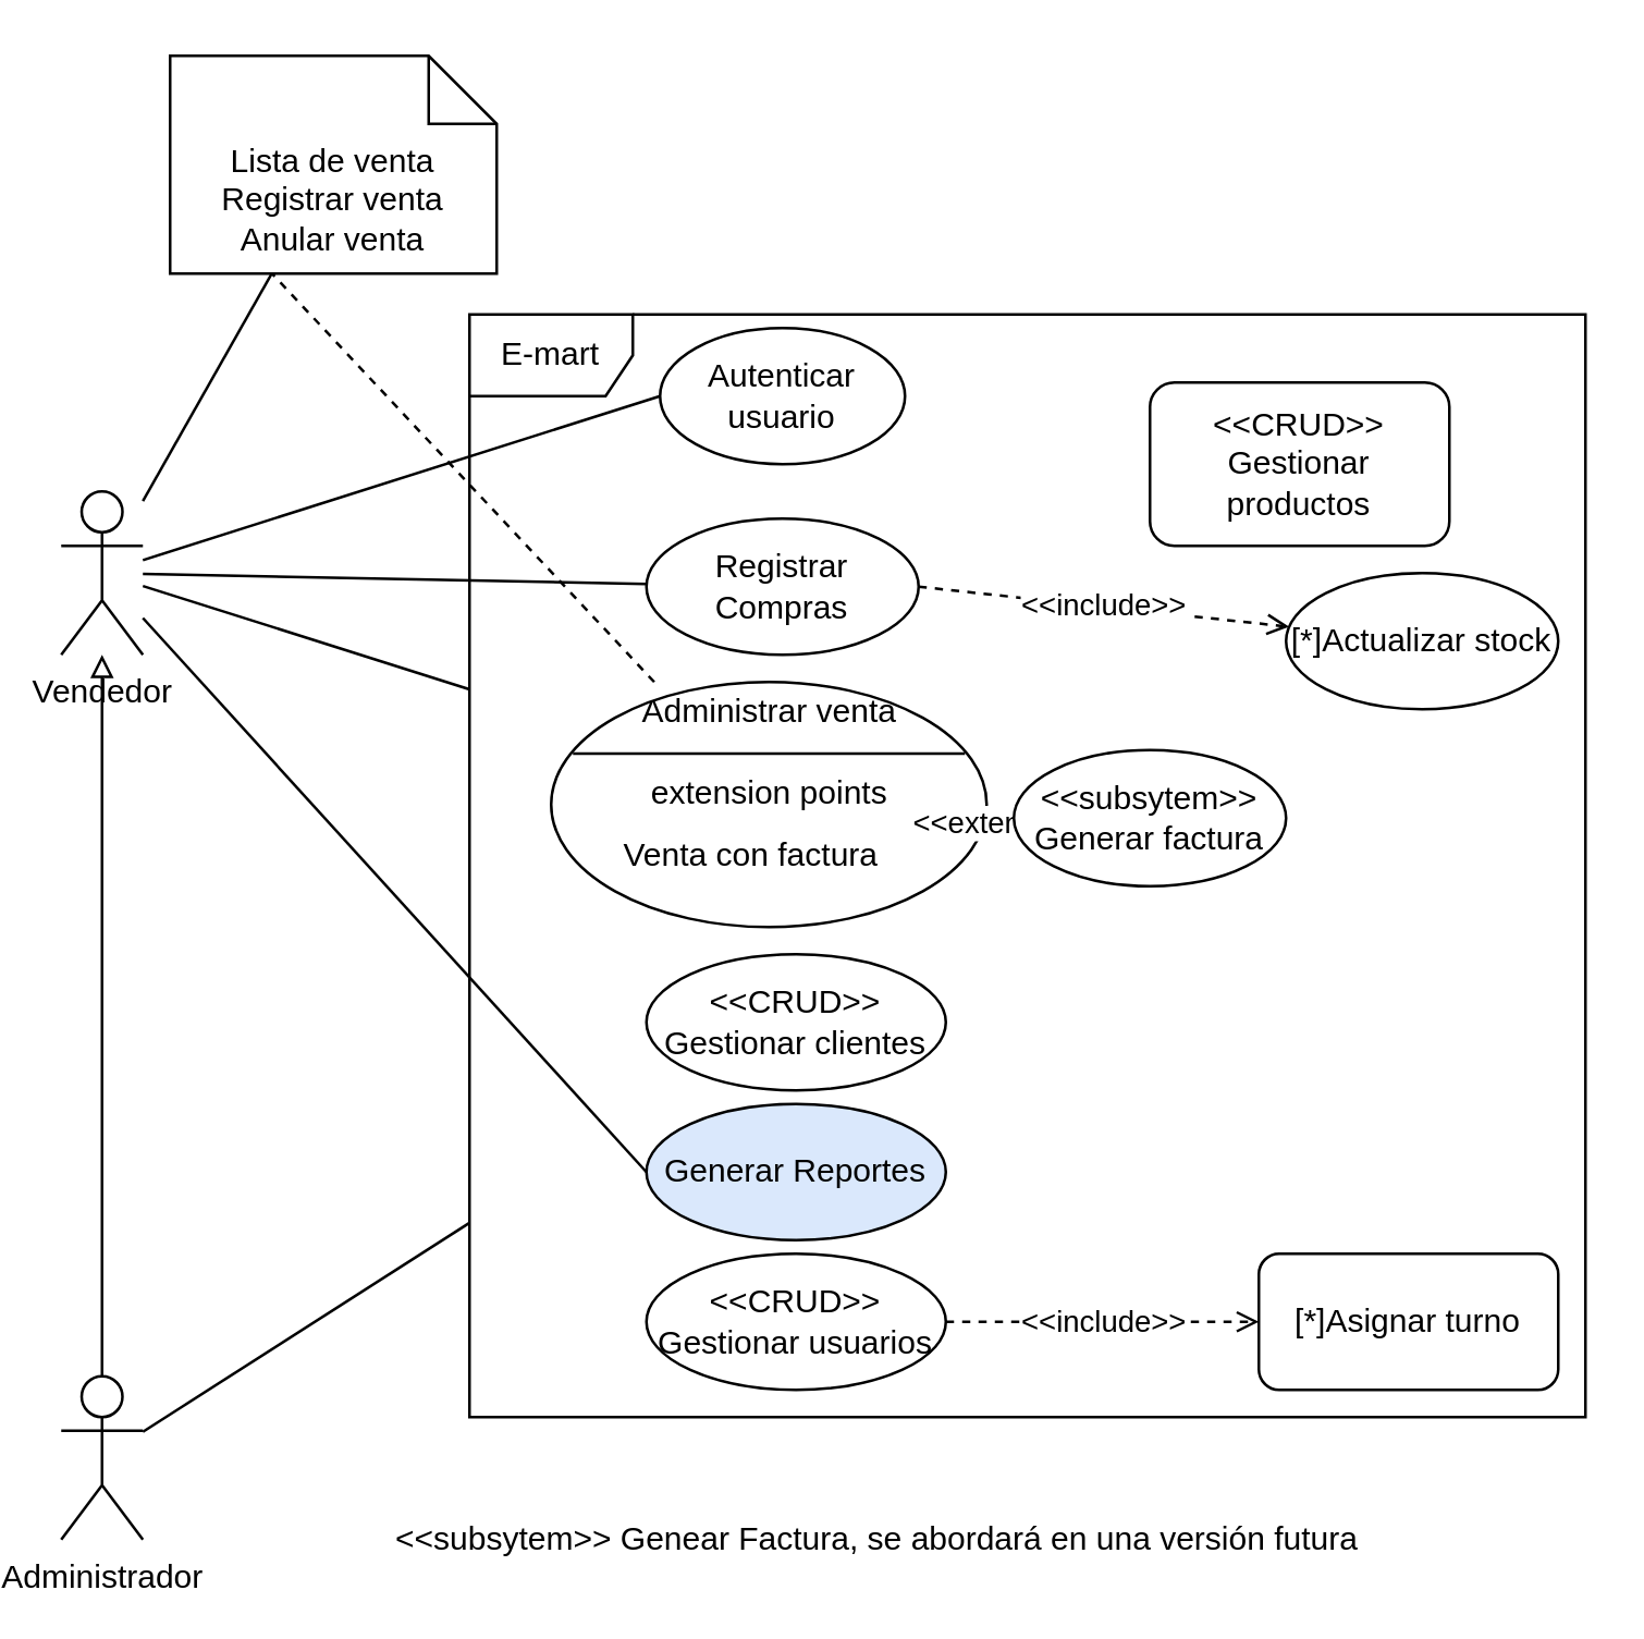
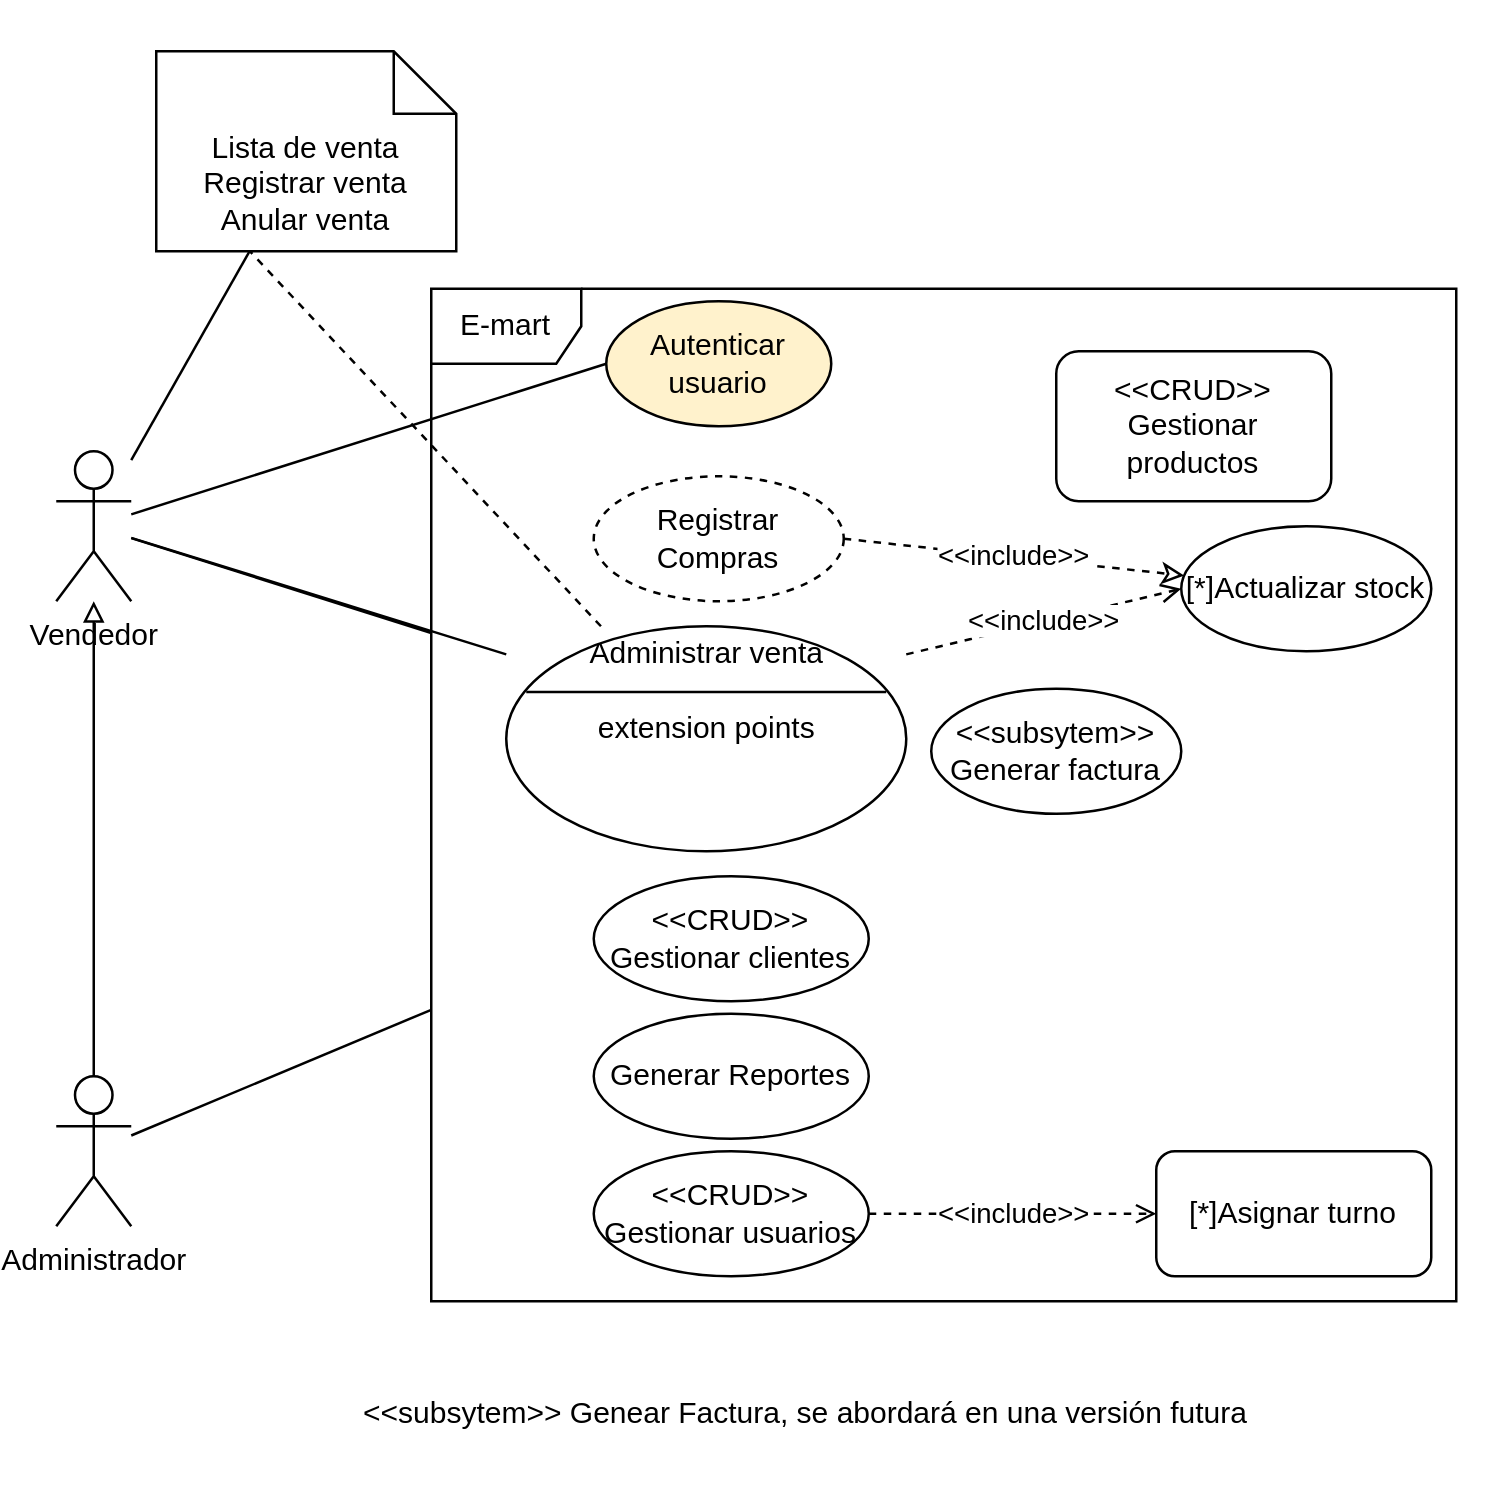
  <mxCell id="0" />
  <mxCell id="1" parent="0" />
  <mxCell id="2" value="E-mart" style="shape=umlFrame;whiteSpace=wrap;html=1;" vertex="1" parent="1"><mxGeometry x="170" y="115" width="410" height="405" as="geometry" /></mxCell>
  <mxCell id="3" style="edgeStyle=none;rounded=0;orthogonalLoop=1;jettySize=auto;html=1;entryX=0;entryY=0.5;entryDx=0;entryDy=0;endArrow=none;endFill=0;" edge="1" parent="1" source="8" target="12"><mxGeometry relative="1" as="geometry" /></mxCell>
  <mxCell id="4" style="edgeStyle=none;rounded=0;orthogonalLoop=1;jettySize=auto;html=1;endArrow=none;endFill=0;" edge="1" parent="1" source="8" target="22"><mxGeometry relative="1" as="geometry" /></mxCell>
  <mxCell id="5" style="edgeStyle=none;rounded=0;orthogonalLoop=1;jettySize=auto;html=1;endArrow=none;endFill=0;" edge="1" parent="1" source="8" target="2"><mxGeometry relative="1" as="geometry" /></mxCell>
- <mxCell id="6" style="edgeStyle=none;rounded=0;orthogonalLoop=1;jettySize=auto;html=1;endArrow=none;endFill=0;" edge="1" parent="1" source="8" target="15"><mxGeometry relative="1" as="geometry" /></mxCell>
- <mxCell id="7" style="edgeStyle=none;rounded=0;orthogonalLoop=1;jettySize=auto;html=1;entryX=0;entryY=0.5;entryDx=0;entryDy=0;endArrow=none;endFill=0;" edge="1" parent="1" source="8" target="28"><mxGeometry relative="1" as="geometry" /></mxCell>
+ <mxCell id="6" style="edgeStyle=none;rounded=0;orthogonalLoop=1;jettySize=auto;html=1;entryX=0;entryY=0.5;entryDx=0;entryDy=0;endArrow=none;endFill=0;" edge="1" parent="1" source="8" target="18"><mxGeometry relative="1" as="geometry" /></mxCell>
  <mxCell id="8" value="Vendedor" style="shape=umlActor;verticalLabelPosition=bottom;verticalAlign=top;html=1;" vertex="1" parent="1"><mxGeometry x="20" y="180" width="30" height="60" as="geometry" /></mxCell>
  <mxCell id="9" style="edgeStyle=none;rounded=0;orthogonalLoop=1;jettySize=auto;html=1;endArrow=block;endFill=0;" edge="1" parent="1" source="11" target="8"><mxGeometry relative="1" as="geometry" /></mxCell>
  <mxCell id="10" style="edgeStyle=none;rounded=0;orthogonalLoop=1;jettySize=auto;html=1;endArrow=none;endFill=0;" edge="1" parent="1" source="11" target="2"><mxGeometry relative="1" as="geometry" /></mxCell>
- <mxCell id="11" value="Administrador" style="shape=umlActor;verticalLabelPosition=bottom;verticalAlign=top;html=1;" vertex="1" parent="1"><mxGeometry x="20" y="505" width="30" height="60" as="geometry" /></mxCell>
- <mxCell id="12" value="Autenticar usuario" style="ellipse;whiteSpace=wrap;html=1;" vertex="1" parent="1"><mxGeometry x="240" y="120" width="90" height="50" as="geometry" /></mxCell>
+ <mxCell id="11" value="Administrador" style="shape=umlActor;verticalLabelPosition=bottom;verticalAlign=top;html=1;" vertex="1" parent="1"><mxGeometry x="20" y="430" width="30" height="60" as="geometry" /></mxCell>
+ <mxCell id="12" value="Autenticar usuario" style="ellipse;whiteSpace=wrap;html=1;fillColor=#fff2cc;" vertex="1" parent="1"><mxGeometry x="240" y="120" width="90" height="50" as="geometry" /></mxCell>
  <mxCell id="13" value="&amp;lt;&amp;lt;CRUD&amp;gt;&amp;gt;&lt;br&gt;Gestionar productos" style="whiteSpace=wrap;html=1;rounded=1;" vertex="1" parent="1"><mxGeometry x="420" y="140" width="110" height="60" as="geometry" /></mxCell>
- <mxCell id="14" value="&amp;lt;&amp;lt;include&amp;gt;&amp;gt;" style="edgeStyle=none;rounded=0;orthogonalLoop=1;jettySize=auto;html=1;endArrow=open;endFill=0;exitX=1;exitY=0.5;exitDx=0;exitDy=0;dashed=1;" edge="1" parent="1" source="15" target="23"><mxGeometry relative="1" as="geometry" /></mxCell>
- <mxCell id="15" value="Registrar Compras" style="ellipse;whiteSpace=wrap;html=1;" vertex="1" parent="1"><mxGeometry x="235" y="190" width="100" height="50" as="geometry" /></mxCell>
+ <mxCell id="14" value="&amp;lt;&amp;lt;include&amp;gt;&amp;gt;" style="edgeStyle=none;rounded=0;orthogonalLoop=1;jettySize=auto;html=1;endArrow=classic;endFill=0;exitX=1;exitY=0.5;exitDx=0;exitDy=0;dashed=1;" edge="1" parent="1" source="15" target="23"><mxGeometry relative="1" as="geometry" /></mxCell>
+ <mxCell id="15" value="Registrar Compras" style="ellipse;whiteSpace=wrap;html=1;dashed=1;" vertex="1" parent="1"><mxGeometry x="235" y="190" width="100" height="50" as="geometry" /></mxCell>
  <mxCell id="16" style="rounded=0;orthogonalLoop=1;jettySize=auto;html=1;entryX=0;entryY=0.5;entryDx=0;entryDy=0;entryPerimeter=0;dashed=1;endArrow=none;endFill=0;" edge="1" parent="1" source="17" target="22"><mxGeometry relative="1" as="geometry" /></mxCell>
  <mxCell id="17" value="" style="shape=ellipse;container=1;horizontal=1;horizontalStack=0;resizeParent=1;resizeParentMax=0;resizeLast=0;html=1;dashed=0;collapsible=0;" vertex="1" parent="1"><mxGeometry x="200" y="250" width="160" height="90" as="geometry" /></mxCell>
  <mxCell id="18" value="Administrar venta" style="html=1;strokeColor=none;fillColor=none;align=center;verticalAlign=middle;rotatable=0;" vertex="1" parent="17"><mxGeometry width="160" height="22.5" as="geometry" /></mxCell>
  <mxCell id="19" value="" style="line;strokeWidth=1;fillColor=none;rotatable=0;labelPosition=right;points=[];portConstraint=eastwest;dashed=0;resizeWidth=1;" vertex="1" parent="17"><mxGeometry x="8" y="22.5" width="144" height="7.5" as="geometry" /></mxCell>
  <mxCell id="20" value="extension points" style="text;html=1;align=center;verticalAlign=middle;rotatable=0;" vertex="1" parent="17"><mxGeometry y="30.0" width="160" height="22.5" as="geometry" /></mxCell>
- <mxCell id="21" value="Venta con factura" style="text;html=1;align=left;verticalAlign=middle;rotatable=0;spacingLeft=25;" vertex="1" parent="17"><mxGeometry y="52.5" width="160" height="22.5" as="geometry" /></mxCell>
  <mxCell id="22" value="Lista de venta&lt;br&gt;Registrar venta&lt;br&gt;Anular venta" style="shape=note2;boundedLbl=1;whiteSpace=wrap;html=1;size=25;verticalAlign=top;align=center;" vertex="1" parent="1"><mxGeometry x="60" y="20" width="120" height="80" as="geometry" /></mxCell>
  <mxCell id="23" value="[*]Actualizar stock" style="ellipse;whiteSpace=wrap;html=1;" vertex="1" parent="1"><mxGeometry x="470" y="210" width="100" height="50" as="geometry" /></mxCell>
- <mxCell id="25" value="&amp;lt;&amp;lt;extends&amp;gt;&amp;gt;" style="edgeStyle=none;rounded=0;orthogonalLoop=1;jettySize=auto;html=1;entryX=1;entryY=0;entryDx=0;entryDy=0;dashed=1;endArrow=open;endFill=0;" edge="1" parent="1" source="26" target="21"><mxGeometry relative="1" as="geometry" /></mxCell>
+ <mxCell id="24" value="&amp;lt;&amp;lt;include&amp;gt;&amp;gt;" style="edgeStyle=none;rounded=0;orthogonalLoop=1;jettySize=auto;html=1;endArrow=open;endFill=0;exitX=1;exitY=0.5;exitDx=0;exitDy=0;dashed=1;entryX=0;entryY=0.5;entryDx=0;entryDy=0;" edge="1" parent="1" source="18" target="23"><mxGeometry relative="1" as="geometry"><mxPoint x="345" y="225" as="sourcePoint" /><mxPoint x="468.394" y="300.628" as="targetPoint" /></mxGeometry></mxCell>
  <mxCell id="26" value="&amp;lt;&amp;lt;subsytem&amp;gt;&amp;gt;&lt;br&gt;Generar factura" style="ellipse;whiteSpace=wrap;html=1;" vertex="1" parent="1"><mxGeometry x="370" y="275" width="100" height="50" as="geometry" /></mxCell>
  <mxCell id="27" value="&amp;lt;&amp;lt;CRUD&amp;gt;&amp;gt;&lt;br&gt;Gestionar clientes" style="ellipse;whiteSpace=wrap;html=1;" vertex="1" parent="1"><mxGeometry x="235" y="350" width="110" height="50" as="geometry" /></mxCell>
- <mxCell id="28" value="Generar Reportes" style="ellipse;whiteSpace=wrap;html=1;fillColor=#dae8fc;" vertex="1" parent="1"><mxGeometry x="235" y="405" width="110" height="50" as="geometry" /></mxCell>
+ <mxCell id="28" value="Generar Reportes" style="ellipse;whiteSpace=wrap;html=1;" vertex="1" parent="1"><mxGeometry x="235" y="405" width="110" height="50" as="geometry" /></mxCell>
  <mxCell id="29" value="&amp;lt;&amp;lt;include&amp;gt;&amp;gt;" style="edgeStyle=none;rounded=0;orthogonalLoop=1;jettySize=auto;html=1;entryX=0;entryY=0.5;entryDx=0;entryDy=0;endArrow=open;endFill=0;dashed=1;" edge="1" parent="1" source="30" target="31"><mxGeometry relative="1" as="geometry" /></mxCell>
  <mxCell id="30" value="&amp;lt;&amp;lt;CRUD&amp;gt;&amp;gt;&lt;br&gt;Gestionar usuarios" style="ellipse;whiteSpace=wrap;html=1;" vertex="1" parent="1"><mxGeometry x="235" y="460" width="110" height="50" as="geometry" /></mxCell>
  <mxCell id="31" value="[*]Asignar turno&lt;span style=&quot;&quot;&gt;&#09;&lt;/span&gt;" style="whiteSpace=wrap;html=1;rounded=1;" vertex="1" parent="1"><mxGeometry x="460" y="460" width="110" height="50" as="geometry" /></mxCell>
  <mxCell id="32" value="&amp;lt;&amp;lt;subsytem&amp;gt;&amp;gt; Genear Factura, se abordará en una versión futura" style="text;html=1;strokeColor=none;fillColor=none;align=center;verticalAlign=middle;whiteSpace=wrap;rounded=0;" vertex="1" parent="1"><mxGeometry x="120" y="550" width="400" height="30" as="geometry" /></mxCell>
